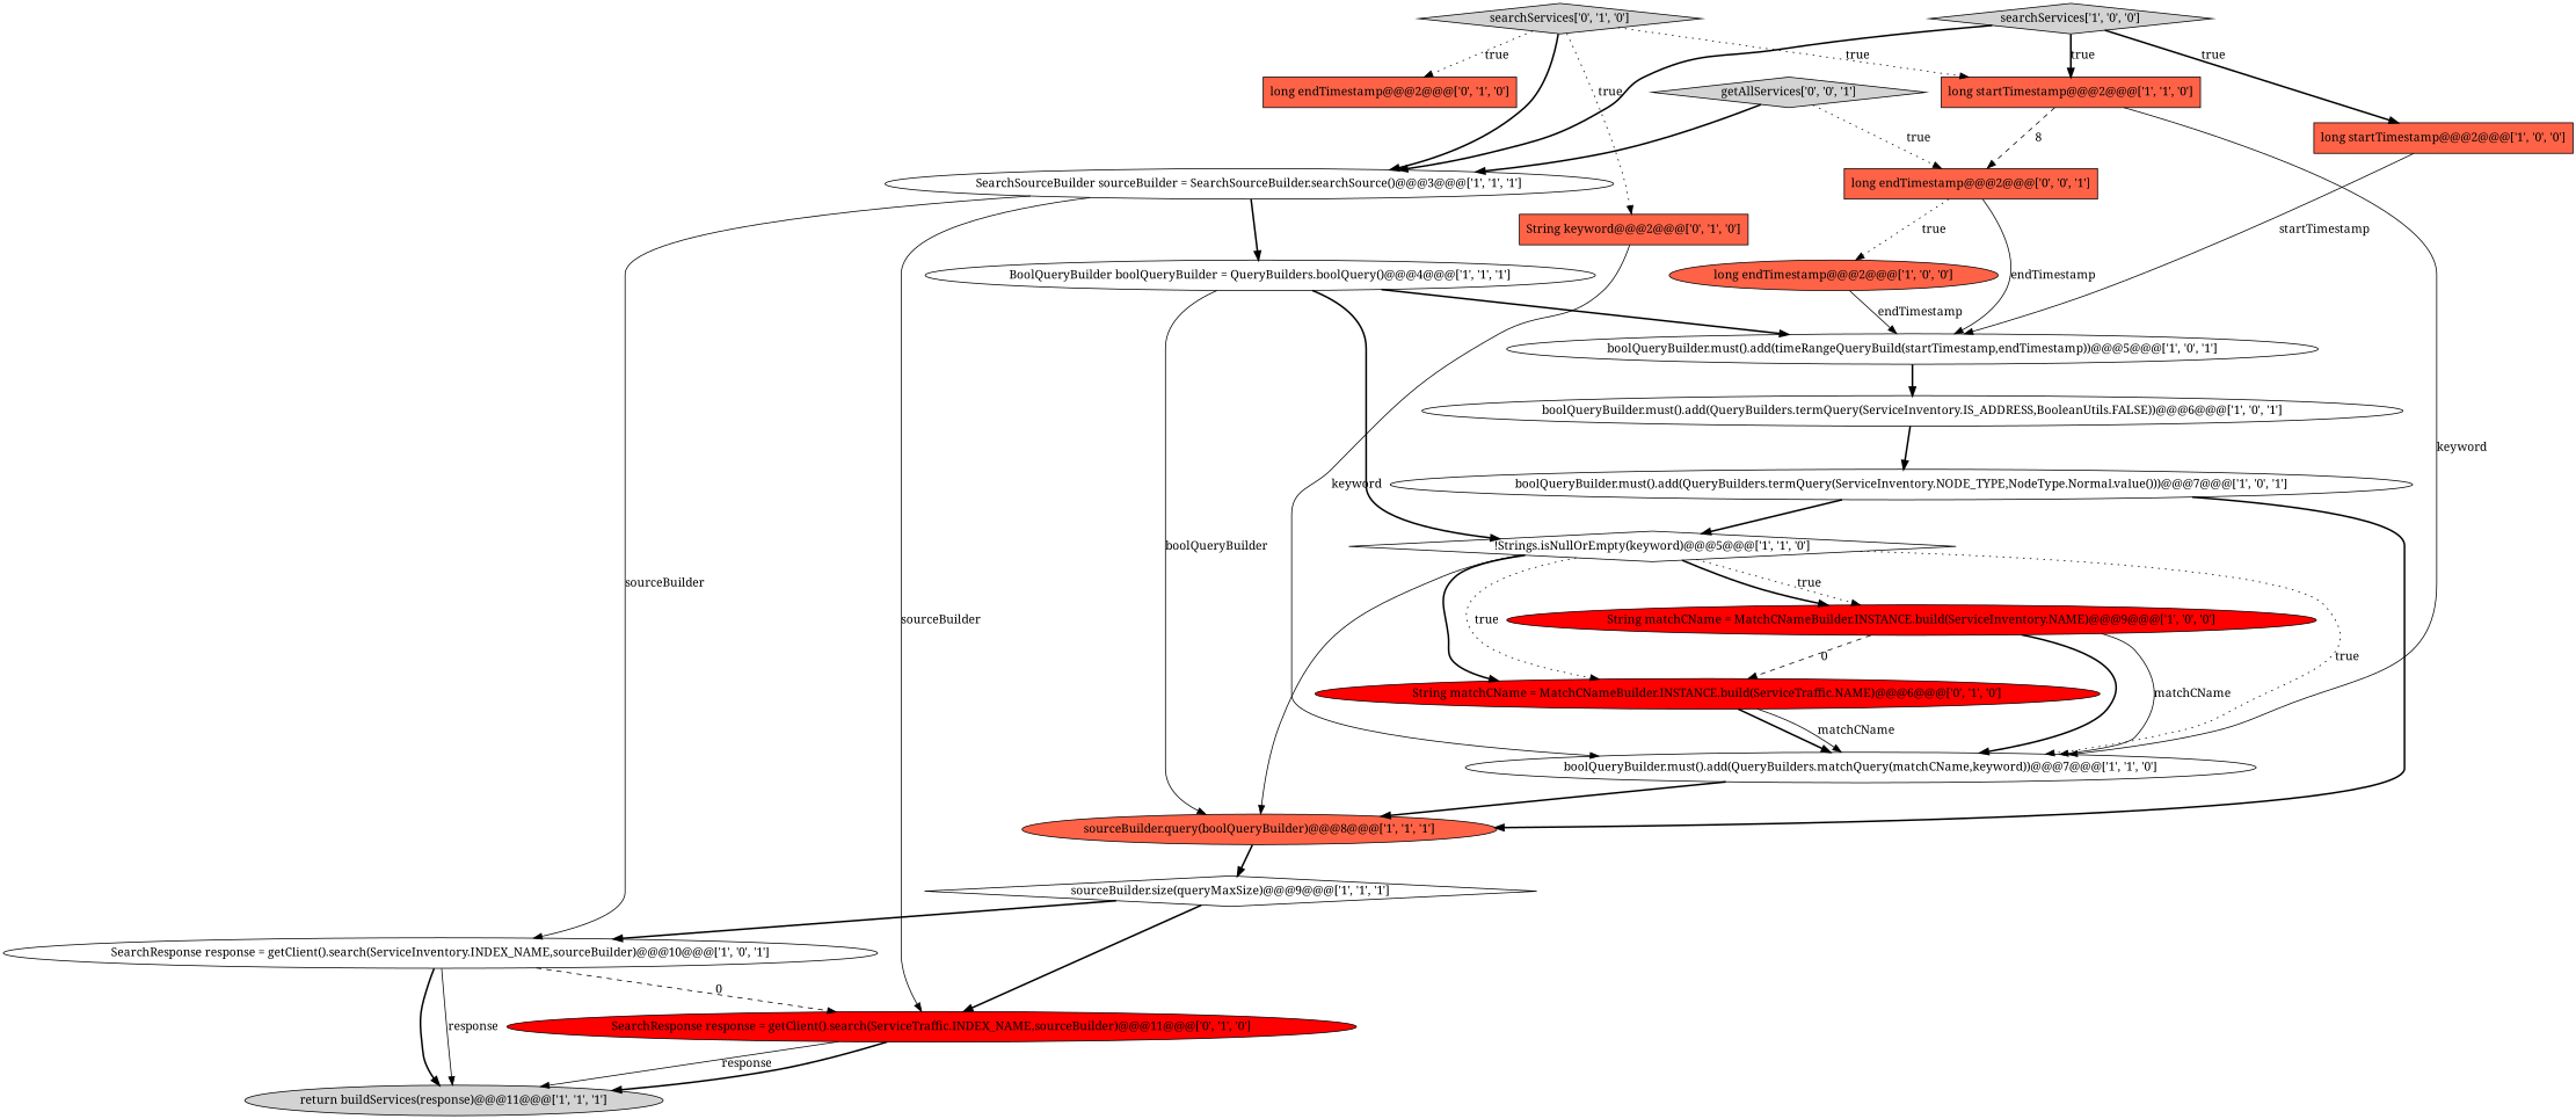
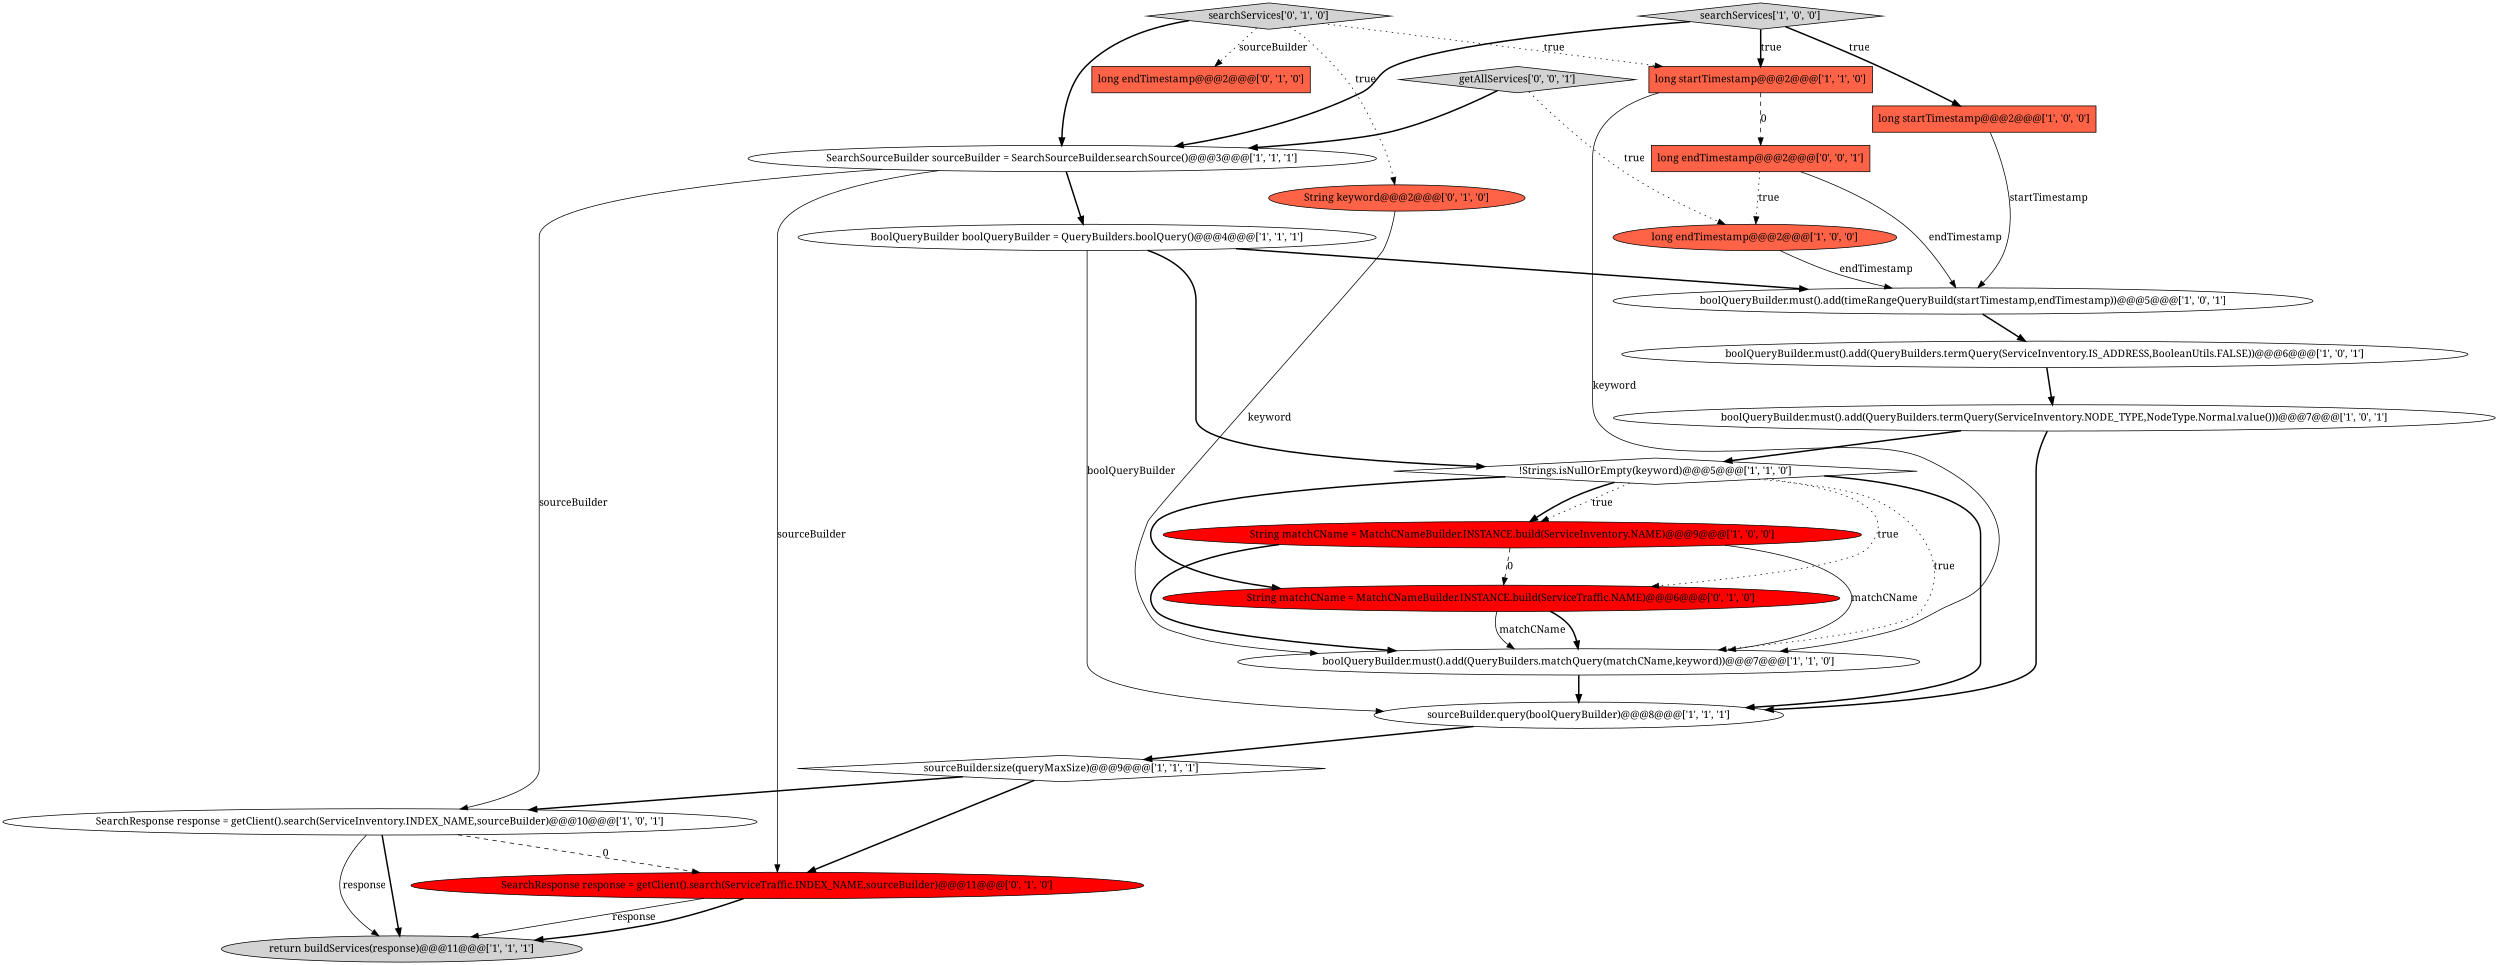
  digraph {
    fontname="Noto Serif"
    node [fillcolor=white fontname="Noto Serif" shape=ellipse style=filled]
    edge [fontname="Noto Serif" style=bold]
    n1 [fillcolor=tomato label="long startTimestamp@@@2@@@['1', '0', '0']" shape=box]
    n2 [label="boolQueryBuilder.must().add(timeRangeQueryBuild(startTimestamp,endTimestamp))@@@5@@@['1', '0', '1']"]
    n3 [label="boolQueryBuilder.must().add(QueryBuilders.termQuery(ServiceInventory.IS_ADDRESS,BooleanUtils.FALSE))@@@6@@@['1', '0', '1']"]
    n4 [fillcolor=red label="String matchCName = MatchCNameBuilder.INSTANCE.build(ServiceTraffic.NAME)@@@6@@@['0', '1', '0']"]
    n5 [label="boolQueryBuilder.must().add(QueryBuilders.matchQuery(matchCName,keyword))@@@7@@@['1', '1', '0']"]
-   n6 [fillcolor=tomato label="sourceBuilder.query(boolQueryBuilder)@@@8@@@['1', '1', '1']"]
+   n6 [label="sourceBuilder.query(boolQueryBuilder)@@@8@@@['1', '1', '1']"]
    n7 [fillcolor=red label="String matchCName = MatchCNameBuilder.INSTANCE.build(ServiceInventory.NAME)@@@9@@@['1', '0', '0']"]
    n8 [label="!Strings.isNullOrEmpty(keyword)@@@5@@@['1', '1', '0']" shape=diamond]
    n9 [label="sourceBuilder.size(queryMaxSize)@@@9@@@['1', '1', '1']" shape=diamond]
    n10 [label="BoolQueryBuilder boolQueryBuilder = QueryBuilders.boolQuery()@@@4@@@['1', '1', '1']"]
    n11 [fillcolor=red label="SearchResponse response = getClient().search(ServiceTraffic.INDEX_NAME,sourceBuilder)@@@11@@@['0', '1', '0']"]
    n12 [fillcolor=lightgray label="return buildServices(response)@@@11@@@['1', '1', '1']"]
    n13 [fillcolor=lightgray label="searchServices['0', '1', '0']" shape=diamond]
    n14 [fillcolor=tomato label="long endTimestamp@@@2@@@['0', '1', '0']" shape=box]
    n15 [label="SearchSourceBuilder sourceBuilder = SearchSourceBuilder.searchSource()@@@3@@@['1', '1', '1']"]
-   n16 [fillcolor=tomato label="String keyword@@@2@@@['0', '1', '0']" shape=box]
+   n16 [fillcolor=tomato label="String keyword@@@2@@@['0', '1', '0']"]
    n17 [fillcolor=tomato label="long startTimestamp@@@2@@@['1', '1', '0']" shape=box]
    n18 [label="SearchResponse response = getClient().search(ServiceInventory.INDEX_NAME,sourceBuilder)@@@10@@@['1', '0', '1']"]
    n19 [fillcolor=tomato label="long endTimestamp@@@2@@@['0', '0', '1']" shape=box]
    n20 [label="boolQueryBuilder.must().add(QueryBuilders.termQuery(ServiceInventory.NODE_TYPE,NodeType.Normal.value()))@@@7@@@['1', '0', '1']"]
    n21 [fillcolor=tomato label="long endTimestamp@@@2@@@['1', '0', '0']"]
    n22 [fillcolor=lightgray label="searchServices['1', '0', '0']" shape=diamond]
    n23 [fillcolor=lightgray label="getAllServices['0', '0', '1']" shape=diamond]
    n1 -> n2 [label=startTimestamp style=solid]
    n2 -> n3
    n3 -> n20
    n4 -> n5
    n4 -> n5 [label=matchCName style=solid]
    n5 -> n6
    n6 -> n9
    n7 -> n4 [label=0 style=dashed]
    n7 -> n5 [label=matchCName style=solid]
    n7 -> n5
    n8 -> n4
    n8 -> n4 [label=true style=dotted]
    n8 -> n5 [label=true style=dotted]
-   n8 -> n6 [style=solid]
+   n8 -> n6
    n8 -> n7 [label=true style=dotted]
    n8 -> n7
    n9 -> n11
    n9 -> n18
    n10 -> n2
    n10 -> n6 [label=boolQueryBuilder style=solid]
    n10 -> n8
    n11 -> n12 [label=response style=solid]
    n11 -> n12
-   n13 -> n14 [label=true style=dotted]
+   n13 -> n14 [label=sourceBuilder style=dotted]
    n13 -> n15
    n13 -> n16 [label=true style=dotted]
    n13 -> n17 [label=true style=dotted]
    n15 -> n10
    n15 -> n11 [label=sourceBuilder style=solid]
    n15 -> n18 [label=sourceBuilder style=solid]
    n16 -> n5 [label=keyword style=solid]
    n17 -> n5 [label=keyword style=solid]
-   n17 -> n19 [label=8 style=dashed]
+   n17 -> n19 [label=0 style=dashed]
    n18 -> n11 [label=0 style=dashed]
    n18 -> n12
    n18 -> n12 [label=response style=solid]
    n19 -> n2 [label=endTimestamp style=solid]
    n19 -> n21 [label=true style=dotted]
    n20 -> n6
    n20 -> n8
    n21 -> n2 [label=endTimestamp style=solid]
    n22 -> n1 [label=true]
    n22 -> n15
    n22 -> n17 [label=true]
    n23 -> n15
-   n23 -> n19 [label=true style=dotted]
+   n23 -> n21 [label=true style=dotted]
  }
